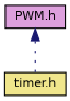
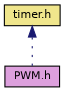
  digraph {
    node [color=black fontname=Helvetica fontsize=10 shape=record style=filled]
    n1 [fillcolor=khaki fontcolor=black height=0.2 label="timer.h" width=0.4]
    n2 [fillcolor=plum height=0.2 label="PWM.h" width=0.4]
-   n2 -> n1 [color=midnightblue dir=back fontname=Helvetica fontsize=10 labelfontname=Helvetica labelfontsize=10 style=dotted]
+   n1 -> n2 [color=midnightblue dir=back fontname=Helvetica fontsize=10 labelfontname=Helvetica labelfontsize=10 style=dotted]
  }
